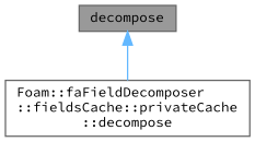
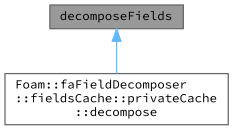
  digraph {
    rankdir=TB
    fontname="Source Code Pro"
    node [fontname="Source Code Pro" fontsize=10 shape=box style=filled]
-   n1 [color=gray40 fillcolor=grey60 fontcolor=black height=0.2 label=decompose width=0.4]
+   n1 [color=gray40 fillcolor=grey60 fontcolor=black height=0.2 label=decomposeFields width=0.4]
    n2 [color=grey40 fillcolor=white height=0.2 label="Foam::faFieldDecomposer\l::fieldsCache::privateCache\l::decompose" width=0.4]
    n1 -> n2 [color=steelblue1 dir=back fontname="Source Code Pro" fontsize=10 labelfontname=Helvetica labelfontsize=10 style=solid]
  }
